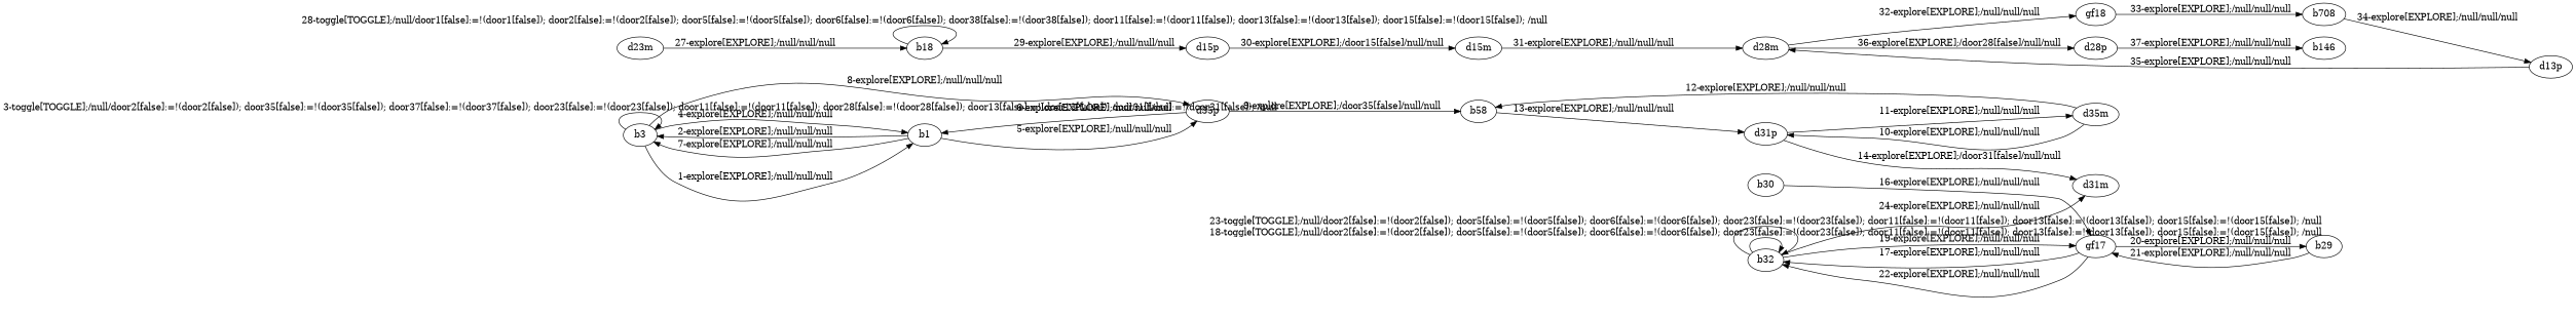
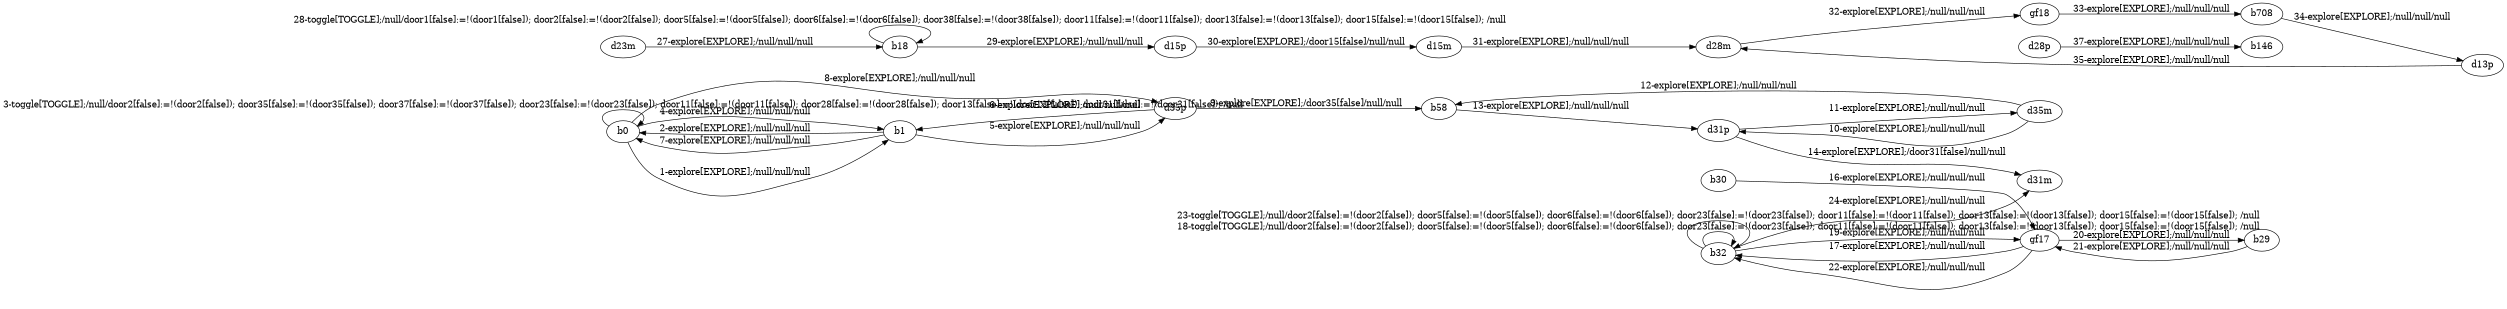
  digraph {
    rankdir=LR
-   b0 [label=b3]
+   b0
    b1
    d35p
    b58
    d35m
    d31p
    d31m
    b30
    gf17
    b32
    b29
    d23m
    b18
    d15p
    d15m
    d28m
    gf18
    d28p
    n19 [label=b708]
    b146
    d13p
    b0 -> b0 [label="3-toggle[TOGGLE];/null/door2[false]:=!(door2[false]); door35[false]:=!(door35[false]); door37[false]:=!(door37[false]); door23[false]:=!(door23[false]); door11[false]:=!(door11[false]); door28[false]:=!(door28[false]); door13[false]:=!(door13[false]); door31[false]:=!(door31[false]); /null"]
    b0 -> b1 [label="1-explore[EXPLORE];/null/null/null"]
    b0 -> b1 [label="4-explore[EXPLORE];/null/null/null"]
    b0 -> d35p [label="8-explore[EXPLORE];/null/null/null"]
    b1 -> b0 [label="2-explore[EXPLORE];/null/null/null"]
    b1 -> b0 [label="7-explore[EXPLORE];/null/null/null"]
    b1 -> d35p [label="5-explore[EXPLORE];/null/null/null"]
    d35p -> b1 [label="6-explore[EXPLORE];/null/null/null"]
    d35p -> b58 [label="9-explore[EXPLORE];/door35[false]/null/null"]
    b58 -> d31p [label="13-explore[EXPLORE];/null/null/null"]
    d35m -> b58 [label="12-explore[EXPLORE];/null/null/null"]
    d35m -> d31p [label="10-explore[EXPLORE];/null/null/null"]
    d31p -> d35m [label="11-explore[EXPLORE];/null/null/null"]
    d31p -> d31m [label="14-explore[EXPLORE];/door31[false]/null/null"]
    b30 -> gf17 [label="16-explore[EXPLORE];/null/null/null"]
    gf17 -> b32 [label="17-explore[EXPLORE];/null/null/null"]
    gf17 -> b32 [label="22-explore[EXPLORE];/null/null/null"]
    gf17 -> b29 [label="20-explore[EXPLORE];/null/null/null"]
    b32 -> d31m [label="24-explore[EXPLORE];/null/null/null"]
    b32 -> gf17 [label="19-explore[EXPLORE];/null/null/null"]
    b32 -> b32 [label="18-toggle[TOGGLE];/null/door2[false]:=!(door2[false]); door5[false]:=!(door5[false]); door6[false]:=!(door6[false]); door23[false]:=!(door23[false]); door11[false]:=!(door11[false]); door13[false]:=!(door13[false]); door15[false]:=!(door15[false]); /null"]
    b32 -> b32 [label="23-toggle[TOGGLE];/null/door2[false]:=!(door2[false]); door5[false]:=!(door5[false]); door6[false]:=!(door6[false]); door23[false]:=!(door23[false]); door11[false]:=!(door11[false]); door13[false]:=!(door13[false]); door15[false]:=!(door15[false]); /null"]
    b29 -> gf17 [label="21-explore[EXPLORE];/null/null/null"]
    d23m -> b18 [label="27-explore[EXPLORE];/null/null/null"]
    b18 -> b18 [label="28-toggle[TOGGLE];/null/door1[false]:=!(door1[false]); door2[false]:=!(door2[false]); door5[false]:=!(door5[false]); door6[false]:=!(door6[false]); door38[false]:=!(door38[false]); door11[false]:=!(door11[false]); door13[false]:=!(door13[false]); door15[false]:=!(door15[false]); /null"]
    b18 -> d15p [label="29-explore[EXPLORE];/null/null/null"]
    d15p -> d15m [label="30-explore[EXPLORE];/door15[false]/null/null"]
    d15m -> d28m [label="31-explore[EXPLORE];/null/null/null"]
    d28m -> gf18 [label="32-explore[EXPLORE];/null/null/null"]
-   d28m -> d28p [label="36-explore[EXPLORE];/door28[false]/null/null"]
    gf18 -> n19 [label="33-explore[EXPLORE];/null/null/null"]
    d28p -> b146 [label="37-explore[EXPLORE];/null/null/null"]
    n19 -> d13p [label="34-explore[EXPLORE];/null/null/null"]
    d13p -> d28m [label="35-explore[EXPLORE];/null/null/null"]
  }
